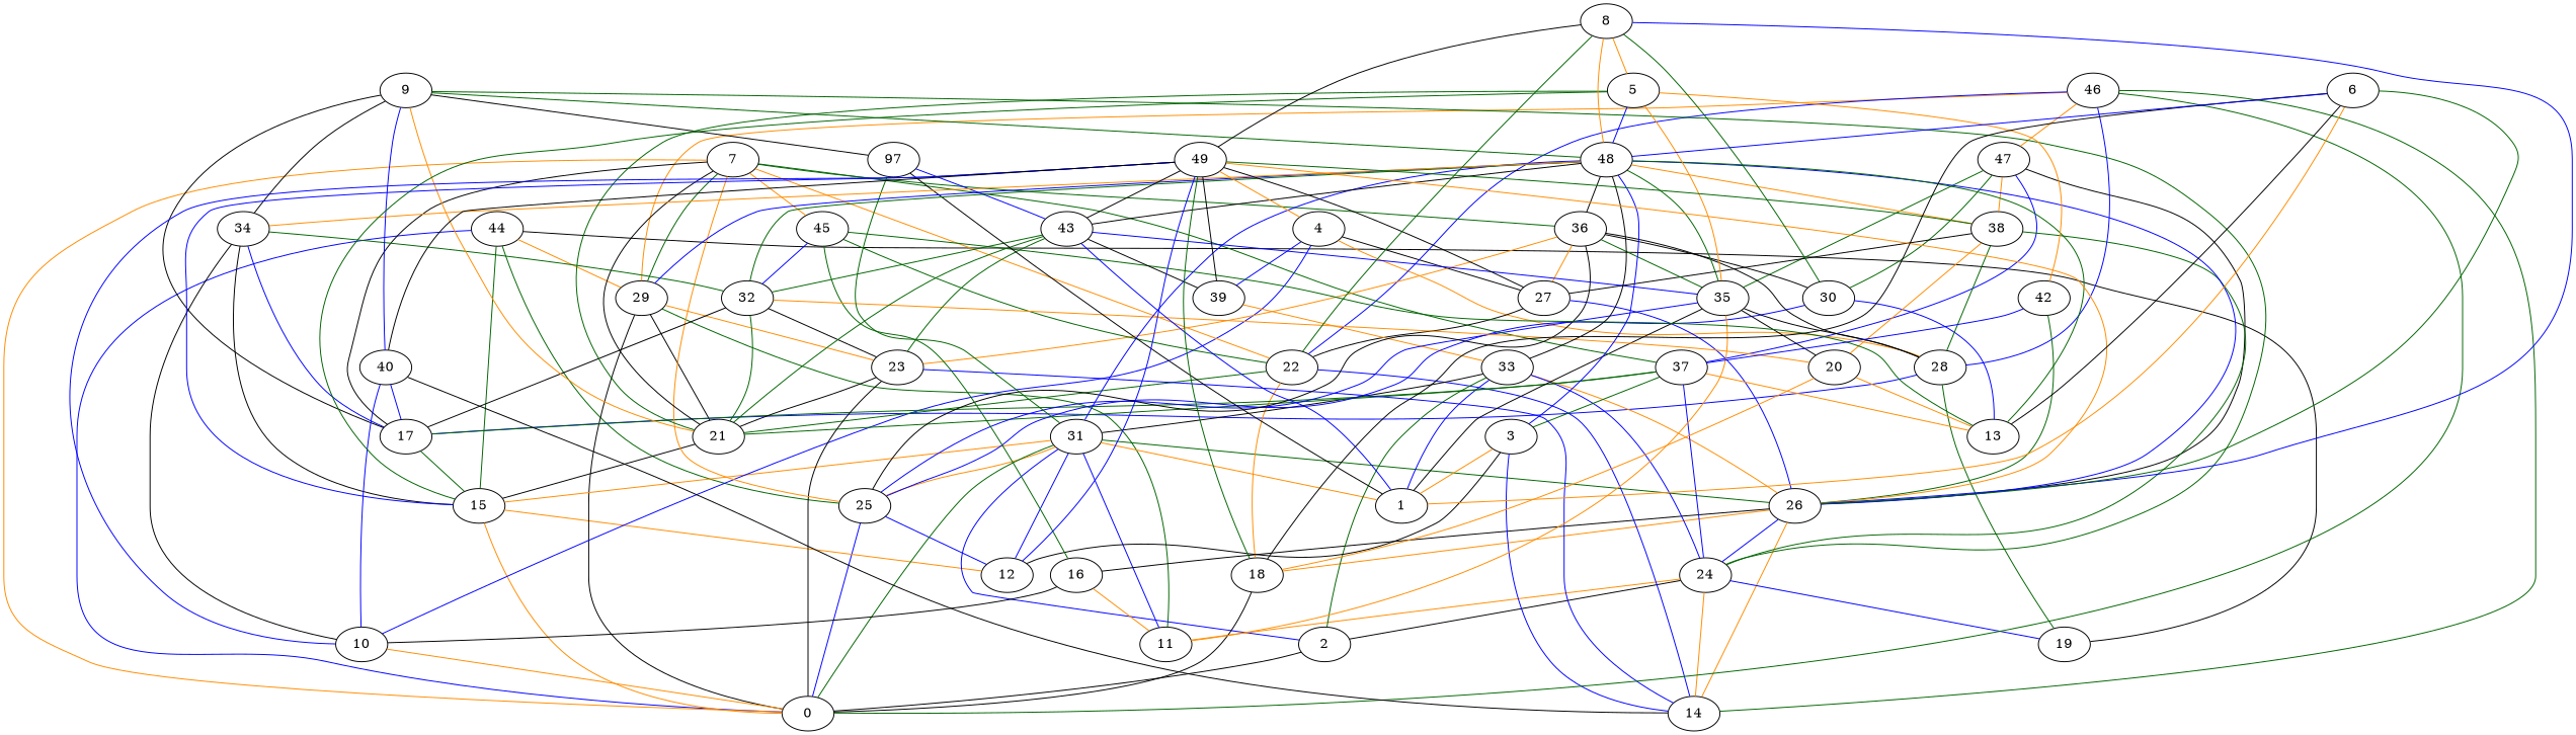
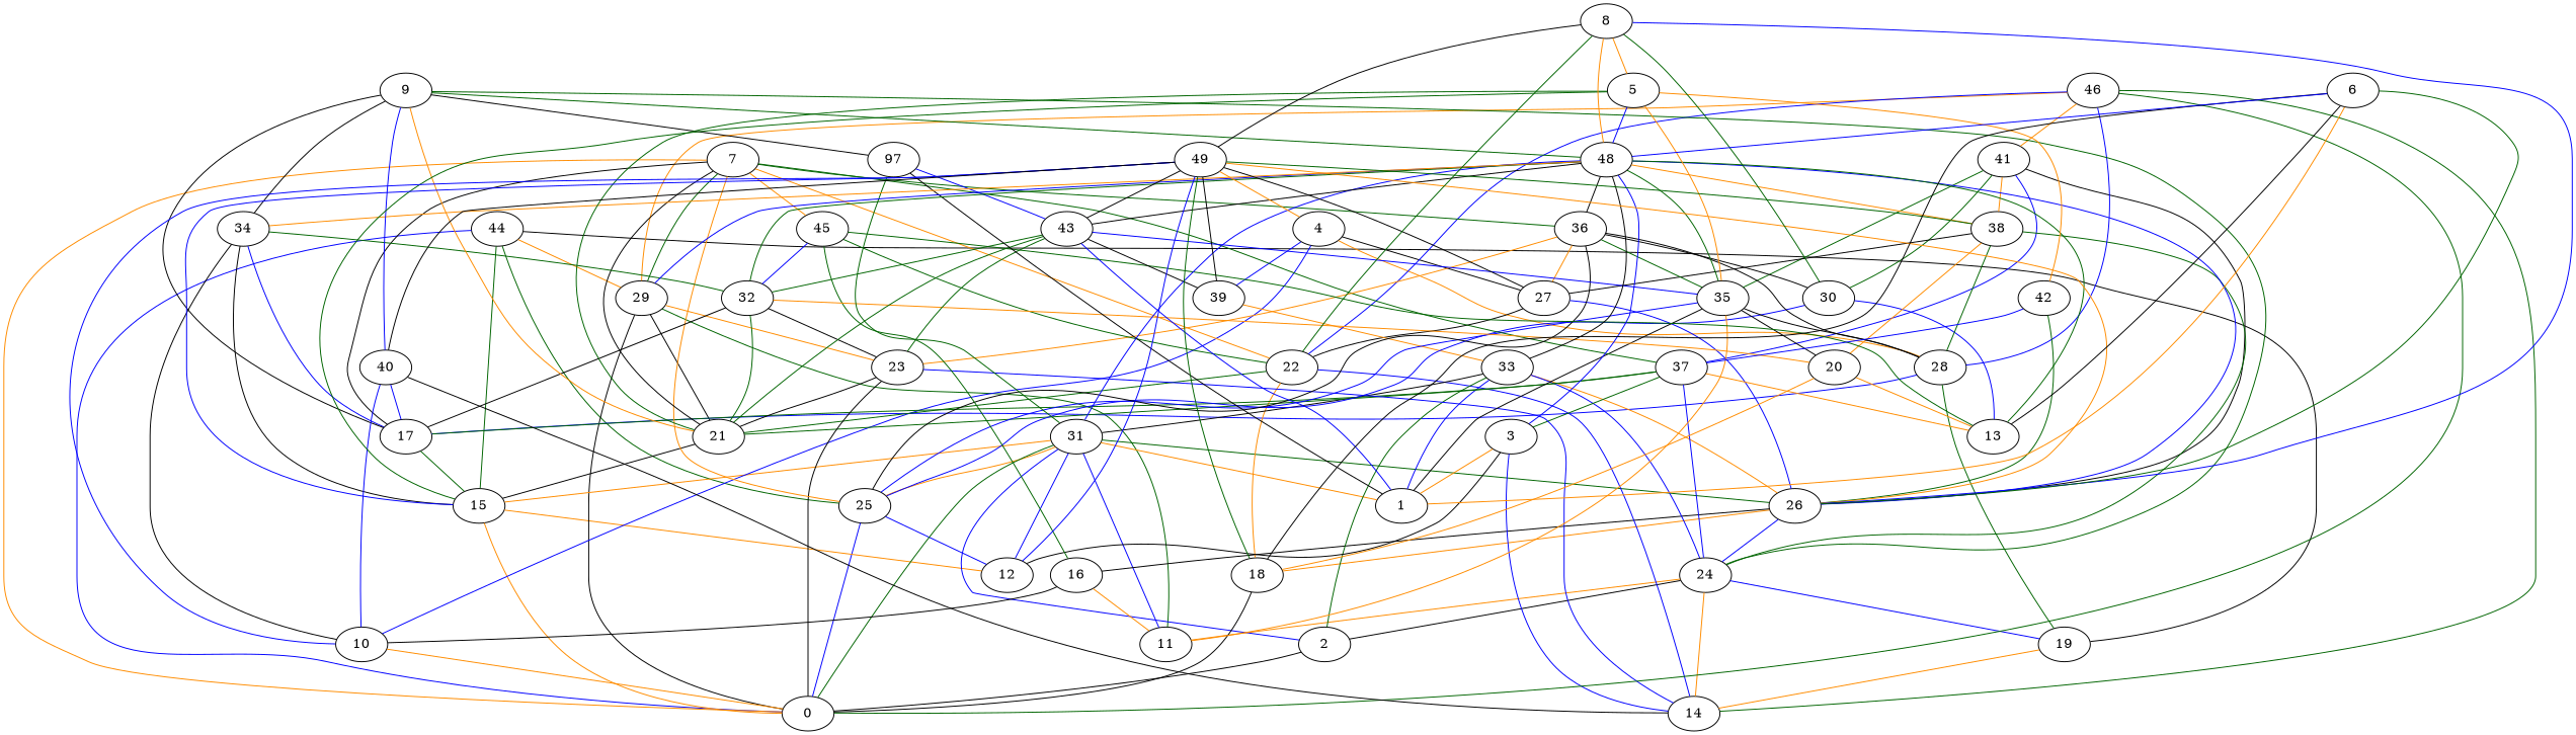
  digraph {
    edge [color=black dir=none]
    25
    12
    0
    2
    44
    15
    19
    29
    14
    31
    1
    11
    26
    24
    18
    16
    4
    28
    27
    39
    17
    22
    33
    37
    13
    3
    21
    23
-   41 [label=47]
+   41
    30
    38
    35
    20
    46
    10
    7
    36
    45
    32
    43
    34
    n42 [label=97]
    48
    9
    40
    5
    42
    49
    8
    6
    subgraph sub_1 {
      25
      12
      0
      2
      44
      15
      19
      29
      14
      31
      1
      11
      26
      24
      18
      16
      4
      28
      27
      39
      17
      22
      33
      37
      13
      3
      21
      23
      41
      30
      38
      35
      20
      46
      10
      7
      36
      45
      32
      43
      34
      n42
      48
      9
      40
      5
      42
      49
      8
      6
    }
    25 -> 12 [color=blue]
    25 -> 0 [color=blue]
    2 -> 0
    44 -> 25 [color=darkgreen]
    44 -> 0 [color=blue]
    44 -> 15 [color=darkgreen]
    44 -> 19
    44 -> 29 [color=darkorange]
    15 -> 12 [color=darkorange]
    15 -> 0 [color=darkorange]
-   26 -> 14 [color=darkorange]
+   19 -> 14 [color=darkorange]
    29 -> 0
    29 -> 11 [color=darkgreen]
    29 -> 21
    29 -> 23 [color=darkorange]
    31 -> 25 [color=darkorange]
    31 -> 12 [color=blue]
    31 -> 0 [color=darkgreen]
    31 -> 2 [color=blue]
    31 -> 15 [color=darkorange]
    31 -> 1 [color=darkorange]
    31 -> 11 [color=blue]
    31 -> 26 [color=darkgreen]
    26 -> 24 [color=blue]
    26 -> 18 [color=darkorange]
    26 -> 16
    24 -> 2
    24 -> 19 [color=blue]
    24 -> 14 [color=darkorange]
    24 -> 11 [color=darkorange]
    18 -> 0
    16 -> 11 [color=darkorange]
    16 -> 10
    4 -> 28 [color=darkorange]
    4 -> 27
    4 -> 39 [color=blue]
    4 -> 10 [color=blue]
    28 -> 19 [color=darkgreen]
    28 -> 17 [color=blue]
    27 -> 26 [color=blue]
    27 -> 22
    39 -> 33 [color=darkorange]
    17 -> 15 [color=darkgreen]
    22 -> 14 [color=blue]
    22 -> 18 [color=darkorange]
    22 -> 21 [color=darkgreen]
    33 -> 2 [color=darkgreen]
    33 -> 31
    33 -> 1 [color=blue]
    33 -> 26 [color=darkorange]
    33 -> 24 [color=blue]
    37 -> 24 [color=blue]
    37 -> 17 [color=darkgreen]
    37 -> 13 [color=darkorange]
    37 -> 3 [color=darkgreen]
    37 -> 21 [color=darkgreen]
    3 -> 12
    3 -> 14 [color=blue]
    3 -> 1 [color=darkorange]
    21 -> 15
    23 -> 0
    23 -> 14 [color=blue]
    23 -> 21
    41 -> 26
    41 -> 37 [color=blue]
    41 -> 30 [color=darkgreen]
    41 -> 38 [color=darkorange]
    41 -> 35 [color=darkgreen]
    30 -> 25 [color=blue]
    30 -> 13 [color=blue]
    38 -> 24 [color=darkgreen]
    38 -> 28 [color=darkgreen]
    38 -> 27
    38 -> 20 [color=darkorange]
    35 -> 25 [color=blue]
    35 -> 1
    35 -> 11 [color=darkorange]
    35 -> 28
    35 -> 20
    20 -> 18 [color=darkorange]
    20 -> 13 [color=darkorange]
    46 -> 0 [color=darkgreen]
    46 -> 29 [color=darkorange]
    46 -> 14 [color=darkgreen]
    46 -> 28 [color=blue]
    46 -> 22 [color=blue]
    46 -> 41 [color=darkorange]
    10 -> 0 [color=darkorange]
    7 -> 25 [color=darkorange]
    7 -> 0 [color=darkorange]
    7 -> 29 [color=darkgreen]
    7 -> 17
    7 -> 22 [color=darkorange]
    7 -> 37 [color=darkgreen]
    7 -> 21
    7 -> 36 [color=darkgreen]
    7 -> 45 [color=darkorange]
    36 -> 25
    36 -> 28
    36 -> 27 [color=darkorange]
    36 -> 23 [color=darkorange]
    36 -> 30
    36 -> 35 [color=darkgreen]
    45 -> 16 [color=darkgreen]
    45 -> 22 [color=darkgreen]
    45 -> 13 [color=darkgreen]
    45 -> 32 [color=blue]
    32 -> 17
    32 -> 21 [color=darkgreen]
    32 -> 23
    32 -> 20 [color=darkorange]
    43 -> 1 [color=blue]
    43 -> 39
    43 -> 21 [color=darkgreen]
    43 -> 23 [color=darkgreen]
    43 -> 35 [color=blue]
    43 -> 32 [color=darkgreen]
    34 -> 15
    34 -> 17 [color=blue]
    34 -> 10
    34 -> 32 [color=darkgreen]
    n42 -> 31 [color=darkgreen]
    n42 -> 1
    n42 -> 43 [color=blue]
    48 -> 29 [color=blue]
    48 -> 31 [color=blue]
    48 -> 26 [color=blue]
    48 -> 33
    48 -> 13 [color=darkgreen]
    48 -> 3 [color=blue]
    48 -> 38 [color=darkorange]
    48 -> 35 [color=darkgreen]
    48 -> 36
    48 -> 32 [color=darkgreen]
    48 -> 43
    48 -> 34 [color=darkorange]
    9 -> 24 [color=darkgreen]
    9 -> 17
    9 -> 21 [color=darkorange]
    9 -> 34
    9 -> n42
    9 -> 48 [color=darkgreen]
    9 -> 40 [color=blue]
    40 -> 14
    40 -> 17 [color=blue]
    40 -> 10 [color=blue]
    5 -> 15 [color=darkgreen]
    5 -> 21 [color=darkgreen]
    5 -> 35 [color=darkorange]
    5 -> 48 [color=blue]
    5 -> 42 [color=darkorange]
    42 -> 26 [color=darkgreen]
    42 -> 37 [color=blue]
    49 -> 12 [color=blue]
    49 -> 15 [color=blue]
    49 -> 26 [color=darkorange]
    49 -> 18 [color=darkgreen]
    49 -> 4 [color=darkorange]
    49 -> 27
    49 -> 39
    49 -> 38 [color=darkgreen]
    49 -> 10 [color=blue]
    49 -> 43
    49 -> 40
    8 -> 26 [color=blue]
    8 -> 22 [color=darkgreen]
    8 -> 30 [color=darkgreen]
    8 -> 48 [color=darkorange]
    8 -> 5 [color=darkorange]
    8 -> 49
    6 -> 1 [color=darkorange]
    6 -> 26 [color=darkgreen]
    6 -> 18
    6 -> 13
    6 -> 48 [color=blue]
  }
